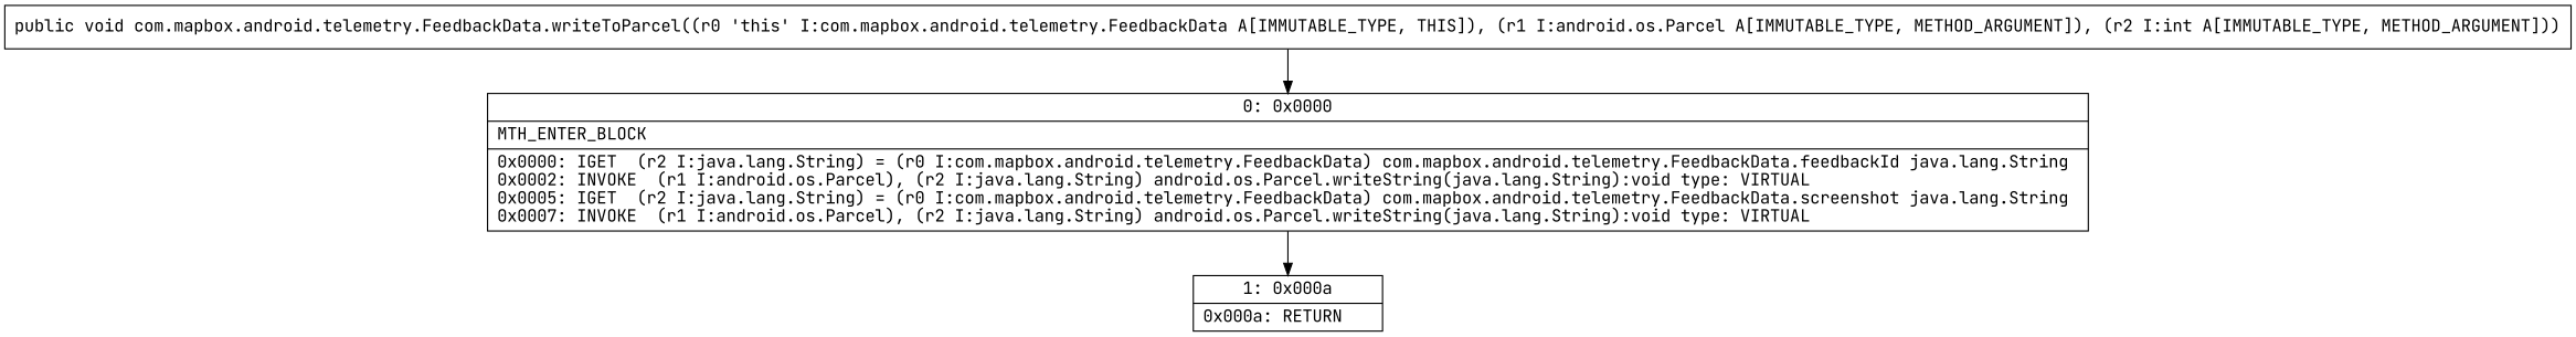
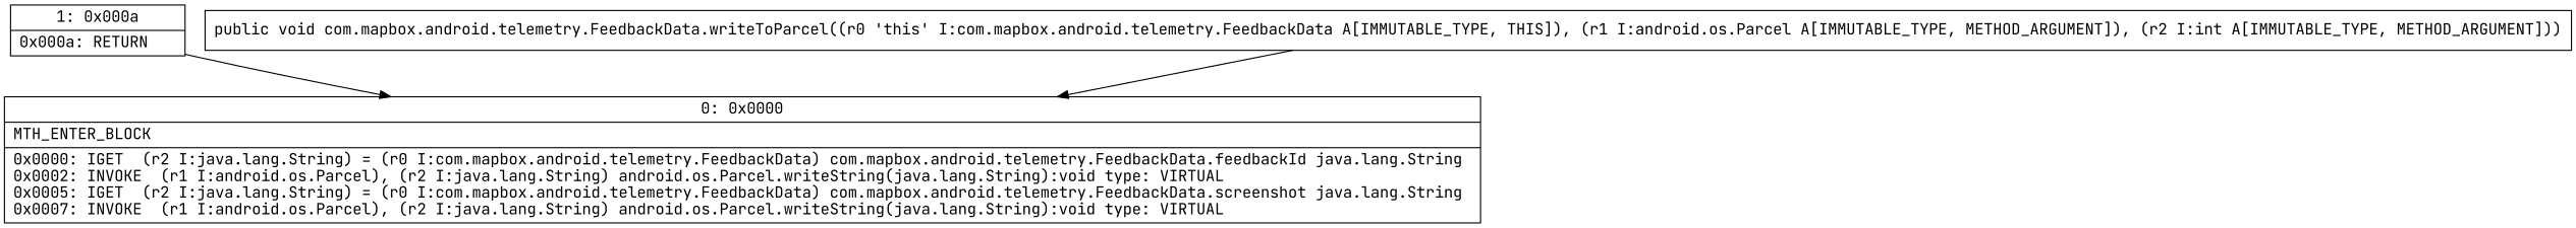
  digraph {
    fontname="JetBrains Mono"
    node [shape=record fontname="JetBrains Mono"]
    edge [fontname="JetBrains Mono"]
    n1 [label="{0\:\ 0x0000|MTH_ENTER_BLOCK\l|0x0000: IGET  (r2 I:java.lang.String) = (r0 I:com.mapbox.android.telemetry.FeedbackData) com.mapbox.android.telemetry.FeedbackData.feedbackId java.lang.String \l0x0002: INVOKE  (r1 I:android.os.Parcel), (r2 I:java.lang.String) android.os.Parcel.writeString(java.lang.String):void type: VIRTUAL \l0x0005: IGET  (r2 I:java.lang.String) = (r0 I:com.mapbox.android.telemetry.FeedbackData) com.mapbox.android.telemetry.FeedbackData.screenshot java.lang.String \l0x0007: INVOKE  (r1 I:android.os.Parcel), (r2 I:java.lang.String) android.os.Parcel.writeString(java.lang.String):void type: VIRTUAL \l}"]
    n2 [label="{1\:\ 0x000a|0x000a: RETURN   \l}"]
    n3 [label="{public void com.mapbox.android.telemetry.FeedbackData.writeToParcel((r0 'this' I:com.mapbox.android.telemetry.FeedbackData A[IMMUTABLE_TYPE, THIS]), (r1 I:android.os.Parcel A[IMMUTABLE_TYPE, METHOD_ARGUMENT]), (r2 I:int A[IMMUTABLE_TYPE, METHOD_ARGUMENT])) }"]
-   n1 -> n2
+   n2 -> n1
    n3 -> n1
  }
